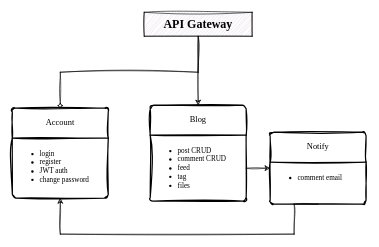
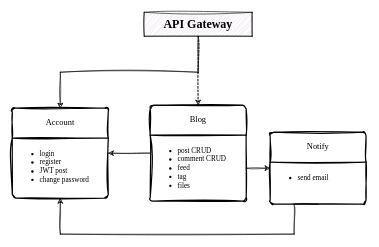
  <mxCell id="0" />
  <mxCell id="1" parent="0" />
- <mxCell id="2" style="edgeStyle=orthogonalEdgeStyle;rounded=0;sketch=1;hachureGap=4;jiggle=2;curveFitting=1;orthogonalLoop=1;jettySize=auto;html=1;exitX=0.5;exitY=1;exitDx=0;exitDy=0;entryX=0.5;entryY=0;entryDx=0;entryDy=0;fontFamily=Architects Daughter;fontSource=https%3A%2F%2Ffonts.googleapis.com%2Fcss%3Ffamily%3DArchitects%2BDaughter;fontSize=16;" parent="1" source="4" target="10" edge="1"><mxGeometry relative="1" as="geometry" /></mxCell>
- <mxCell id="3" style="edgeStyle=orthogonalEdgeStyle;rounded=0;sketch=1;hachureGap=4;jiggle=2;curveFitting=1;orthogonalLoop=1;jettySize=auto;html=1;exitX=0.5;exitY=1;exitDx=0;exitDy=0;fontFamily=Architects Daughter;fontSource=https%3A%2F%2Ffonts.googleapis.com%2Fcss%3Ffamily%3DArchitects%2BDaughter;fontSize=16;endArrow=diamond;" parent="1" source="4" target="5" edge="1"><mxGeometry relative="1" as="geometry" /></mxCell>
+ <mxCell id="2" style="edgeStyle=orthogonalEdgeStyle;rounded=0;sketch=1;hachureGap=4;jiggle=2;curveFitting=1;orthogonalLoop=1;jettySize=auto;html=1;exitX=0.5;exitY=1;exitDx=0;exitDy=0;entryX=0.5;entryY=0;entryDx=0;entryDy=0;fontFamily=Architects Daughter;fontSource=https%3A%2F%2Ffonts.googleapis.com%2Fcss%3Ffamily%3DArchitects%2BDaughter;fontSize=16;dashed=1;" parent="1" source="4" target="10" edge="1"><mxGeometry relative="1" as="geometry" /></mxCell>
+ <mxCell id="3" style="edgeStyle=orthogonalEdgeStyle;rounded=0;sketch=1;hachureGap=4;jiggle=2;curveFitting=1;orthogonalLoop=1;jettySize=auto;html=1;exitX=0.5;exitY=1;exitDx=0;exitDy=0;fontFamily=Architects Daughter;fontSource=https%3A%2F%2Ffonts.googleapis.com%2Fcss%3Ffamily%3DArchitects%2BDaughter;fontSize=16;" parent="1" source="4" target="5" edge="1"><mxGeometry relative="1" as="geometry" /></mxCell>
  <mxCell id="4" value="&lt;b&gt;API Gateway&lt;/b&gt;" style="whiteSpace=wrap;html=1;fontSize=20;fontFamily=Architects Daughter;verticalAlign=top;sketch=1;hachureGap=4;jiggle=2;curveFitting=1;fontSource=https%3A%2F%2Ffonts.googleapis.com%2Fcss%3Ffamily%3DArchitects%2BDaughter;fillColor=#e1d5e7;" parent="1" vertex="1"><mxGeometry x="240" y="20" width="180" height="40" as="geometry" /></mxCell>
  <mxCell id="5" value="Account" style="swimlane;childLayout=stackLayout;horizontal=1;startSize=50;horizontalStack=0;rounded=1;fontSize=14;fontStyle=0;strokeWidth=2;resizeParent=0;resizeLast=1;shadow=0;dashed=0;align=center;arcSize=4;whiteSpace=wrap;html=1;sketch=1;hachureGap=4;jiggle=2;curveFitting=1;fontFamily=Architects Daughter;fontSource=https%3A%2F%2Ffonts.googleapis.com%2Fcss%3Ffamily%3DArchitects%2BDaughter;" parent="1" vertex="1"><mxGeometry x="20" y="180" width="160" height="150" as="geometry"><mxRectangle x="160" y="640" width="90" height="50" as="alternateBounds" /></mxGeometry></mxCell>
- <mxCell id="6" value="&lt;ul&gt;&lt;li&gt;login&lt;/li&gt;&lt;li&gt;register&lt;/li&gt;&lt;li&gt;JWT auth&lt;/li&gt;&lt;li&gt;change password&lt;/li&gt;&lt;/ul&gt;" style="align=left;strokeColor=none;fillColor=none;spacingLeft=4;fontSize=12;verticalAlign=top;resizable=0;rotatable=0;part=1;html=1;sketch=1;hachureGap=4;jiggle=2;curveFitting=1;fontFamily=Architects Daughter;fontSource=https%3A%2F%2Ffonts.googleapis.com%2Fcss%3Ffamily%3DArchitects%2BDaughter;" parent="5" vertex="1"><mxGeometry y="50" width="160" height="100" as="geometry" /></mxCell>
+ <mxCell id="6" value="&lt;ul&gt;&lt;li&gt;login&lt;/li&gt;&lt;li&gt;register&lt;/li&gt;&lt;li&gt;JWT post&lt;/li&gt;&lt;li&gt;change password&lt;/li&gt;&lt;/ul&gt;" style="align=left;strokeColor=none;fillColor=none;spacingLeft=4;fontSize=12;verticalAlign=top;resizable=0;rotatable=0;part=1;html=1;sketch=1;hachureGap=4;jiggle=2;curveFitting=1;fontFamily=Architects Daughter;fontSource=https%3A%2F%2Ffonts.googleapis.com%2Fcss%3Ffamily%3DArchitects%2BDaughter;" parent="5" vertex="1"><mxGeometry y="50" width="160" height="100" as="geometry" /></mxCell>
  <mxCell id="7" style="edgeStyle=orthogonalEdgeStyle;rounded=0;sketch=1;hachureGap=4;jiggle=2;curveFitting=1;orthogonalLoop=1;jettySize=auto;html=1;exitX=0.5;exitY=1;exitDx=0;exitDy=0;fontFamily=Architects Daughter;fontSource=https%3A%2F%2Ffonts.googleapis.com%2Fcss%3Ffamily%3DArchitects%2BDaughter;fontSize=16;entryX=0.5;entryY=1;entryDx=0;entryDy=0;" parent="1" source="8" edge="1" target="6"><mxGeometry relative="1" as="geometry"><mxPoint x="100" y="250" as="targetPoint" /><Array as="points"><mxPoint x="490" y="340" /><mxPoint x="490" y="390" /><mxPoint x="100" y="390" /></Array></mxGeometry></mxCell>
  <mxCell id="8" value="Notify" style="swimlane;childLayout=stackLayout;horizontal=1;startSize=50;horizontalStack=0;rounded=1;fontSize=14;fontStyle=0;strokeWidth=2;resizeParent=0;resizeLast=1;shadow=0;dashed=0;align=center;arcSize=4;whiteSpace=wrap;html=1;sketch=1;hachureGap=4;jiggle=2;curveFitting=1;fontFamily=Architects Daughter;fontSource=https%3A%2F%2Ffonts.googleapis.com%2Fcss%3Ffamily%3DArchitects%2BDaughter;" parent="1" vertex="1"><mxGeometry x="450" y="220" width="160" height="120" as="geometry"><mxRectangle x="550" y="640" width="80" height="50" as="alternateBounds" /></mxGeometry></mxCell>
- <mxCell id="9" value="&lt;ul&gt;&lt;li&gt;comment email&lt;/li&gt;&lt;/ul&gt;" style="align=left;strokeColor=none;fillColor=none;spacingLeft=4;fontSize=12;verticalAlign=top;resizable=0;rotatable=0;part=1;html=1;sketch=1;hachureGap=4;jiggle=2;curveFitting=1;fontFamily=Architects Daughter;fontSource=https%3A%2F%2Ffonts.googleapis.com%2Fcss%3Ffamily%3DArchitects%2BDaughter;" parent="8" vertex="1"><mxGeometry y="50" width="160" height="70" as="geometry" /></mxCell>
+ <mxCell id="9" value="&lt;ul&gt;&lt;li&gt;send email&lt;/li&gt;&lt;/ul&gt;" style="align=left;strokeColor=none;fillColor=none;spacingLeft=4;fontSize=12;verticalAlign=top;resizable=0;rotatable=0;part=1;html=1;sketch=1;hachureGap=4;jiggle=2;curveFitting=1;fontFamily=Architects Daughter;fontSource=https%3A%2F%2Ffonts.googleapis.com%2Fcss%3Ffamily%3DArchitects%2BDaughter;" parent="8" vertex="1"><mxGeometry y="50" width="160" height="70" as="geometry" /></mxCell>
  <mxCell id="10" value="Blog" style="swimlane;childLayout=stackLayout;horizontal=1;startSize=50;horizontalStack=0;rounded=1;fontSize=14;fontStyle=0;strokeWidth=2;resizeParent=0;resizeLast=1;shadow=0;dashed=0;align=center;arcSize=4;whiteSpace=wrap;html=1;sketch=1;hachureGap=4;jiggle=2;curveFitting=1;fontFamily=Architects Daughter;fontSource=https%3A%2F%2Ffonts.googleapis.com%2Fcss%3Ffamily%3DArchitects%2BDaughter;" parent="1" vertex="1"><mxGeometry x="250" y="175" width="160" height="160" as="geometry"><mxRectangle x="380" y="640" width="70" height="50" as="alternateBounds" /></mxGeometry></mxCell>
  <mxCell id="11" value="&lt;ul&gt;&lt;li&gt;post CRUD&lt;/li&gt;&lt;li&gt;comment CRUD&lt;/li&gt;&lt;li&gt;feed&lt;/li&gt;&lt;li&gt;&lt;span style=&quot;background-color: initial;&quot;&gt;tag&lt;/span&gt;&lt;br&gt;&lt;/li&gt;&lt;li&gt;&lt;span style=&quot;background-color: initial;&quot;&gt;files&lt;/span&gt;&lt;/li&gt;&lt;/ul&gt;" style="align=left;strokeColor=none;fillColor=none;spacingLeft=4;fontSize=12;verticalAlign=top;resizable=0;rotatable=0;part=1;html=1;sketch=1;hachureGap=4;jiggle=2;curveFitting=1;fontFamily=Architects Daughter;fontSource=https%3A%2F%2Ffonts.googleapis.com%2Fcss%3Ffamily%3DArchitects%2BDaughter;" parent="10" vertex="1"><mxGeometry y="50" width="160" height="110" as="geometry" /></mxCell>
  <mxCell id="12" style="edgeStyle=orthogonalEdgeStyle;rounded=0;sketch=1;hachureGap=4;jiggle=2;curveFitting=1;orthogonalLoop=1;jettySize=auto;html=1;entryX=0;entryY=0.5;entryDx=0;entryDy=0;fontFamily=Architects Daughter;fontSource=https%3A%2F%2Ffonts.googleapis.com%2Fcss%3Ffamily%3DArchitects%2BDaughter;fontSize=16;" parent="1" source="11" target="8" edge="1"><mxGeometry relative="1" as="geometry" /></mxCell>
+ <mxCell id="13" style="edgeStyle=orthogonalEdgeStyle;rounded=0;sketch=1;hachureGap=4;jiggle=2;curveFitting=1;orthogonalLoop=1;jettySize=auto;html=1;fontFamily=Architects Daughter;fontSource=https%3A%2F%2Ffonts.googleapis.com%2Fcss%3Ffamily%3DArchitects%2BDaughter;fontSize=16;exitX=0;exitY=0.5;exitDx=0;exitDy=0;" parent="1" source="10" target="5" edge="1"><mxGeometry relative="1" as="geometry" /></mxCell>
